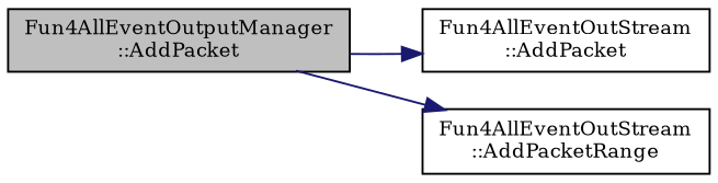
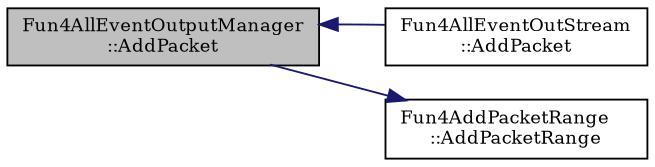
  digraph {
    fontname="DejaVu Serif"
    rankdir=LR
    node [color=black fontname="DejaVu Serif" fontsize=10 shape=record]
    edge [color=midnightblue fontname="DejaVu Serif" fontsize=10 labelfontname=FreeSans labelfontsize=10 style=solid]
    n1 [fillcolor=grey75 fontcolor=black height=0.2 label="Fun4AllEventOutputManager\l::AddPacket" style=filled width=0.4]
    n2 [height=0.2 label="Fun4AllEventOutStream\l::AddPacket" width=0.4]
-   n3 [height=0.2 label="Fun4AllEventOutStream\l::AddPacketRange" width=0.4]
-   n1 -> n2
+   n3 [height=0.2 label="Fun4AddPacketRange\l::AddPacketRange" width=0.4]
+   n2 -> n1
    n1 -> n3
  }
